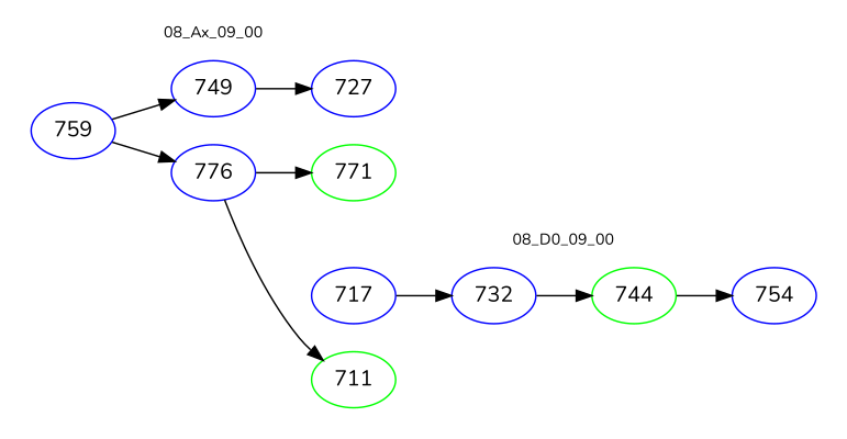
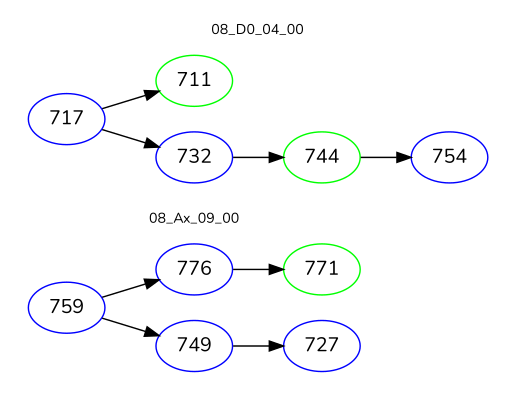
  digraph {
    fontname=Nunito
    rankdir=LR
    node [color=blue fontname=Nunito]
    edge [color=black fontname=Nunito]
    n1 [label=759]
    n2 [label=749]
    n3 [label=776]
    n4 [label=727]
    n5 [color=green label=771]
    n6 [label=732]
    n7 [label=717]
    n8 [color=green label=744]
    n9 [color=green label=711]
    n10 [label=754]
    subgraph cluster_1 {
      color=white
      fontsize=10
      label="08_Ax_09_00"
      n1
      n2
      n3
      n4
      n5
    }
    subgraph cluster_2 {
      color=white
      fontsize=10
-     label="08_D0_09_00"
+     label="08_D0_04_00"
      n6
      n7
      n8
      n9
      n10
    }
    n1 -> n2
    n1 -> n3
    n2 -> n4
    n3 -> n5
    n6 -> n8
    n7 -> n6
-   n3 -> n9
+   n7 -> n9
    n8 -> n10
  }
